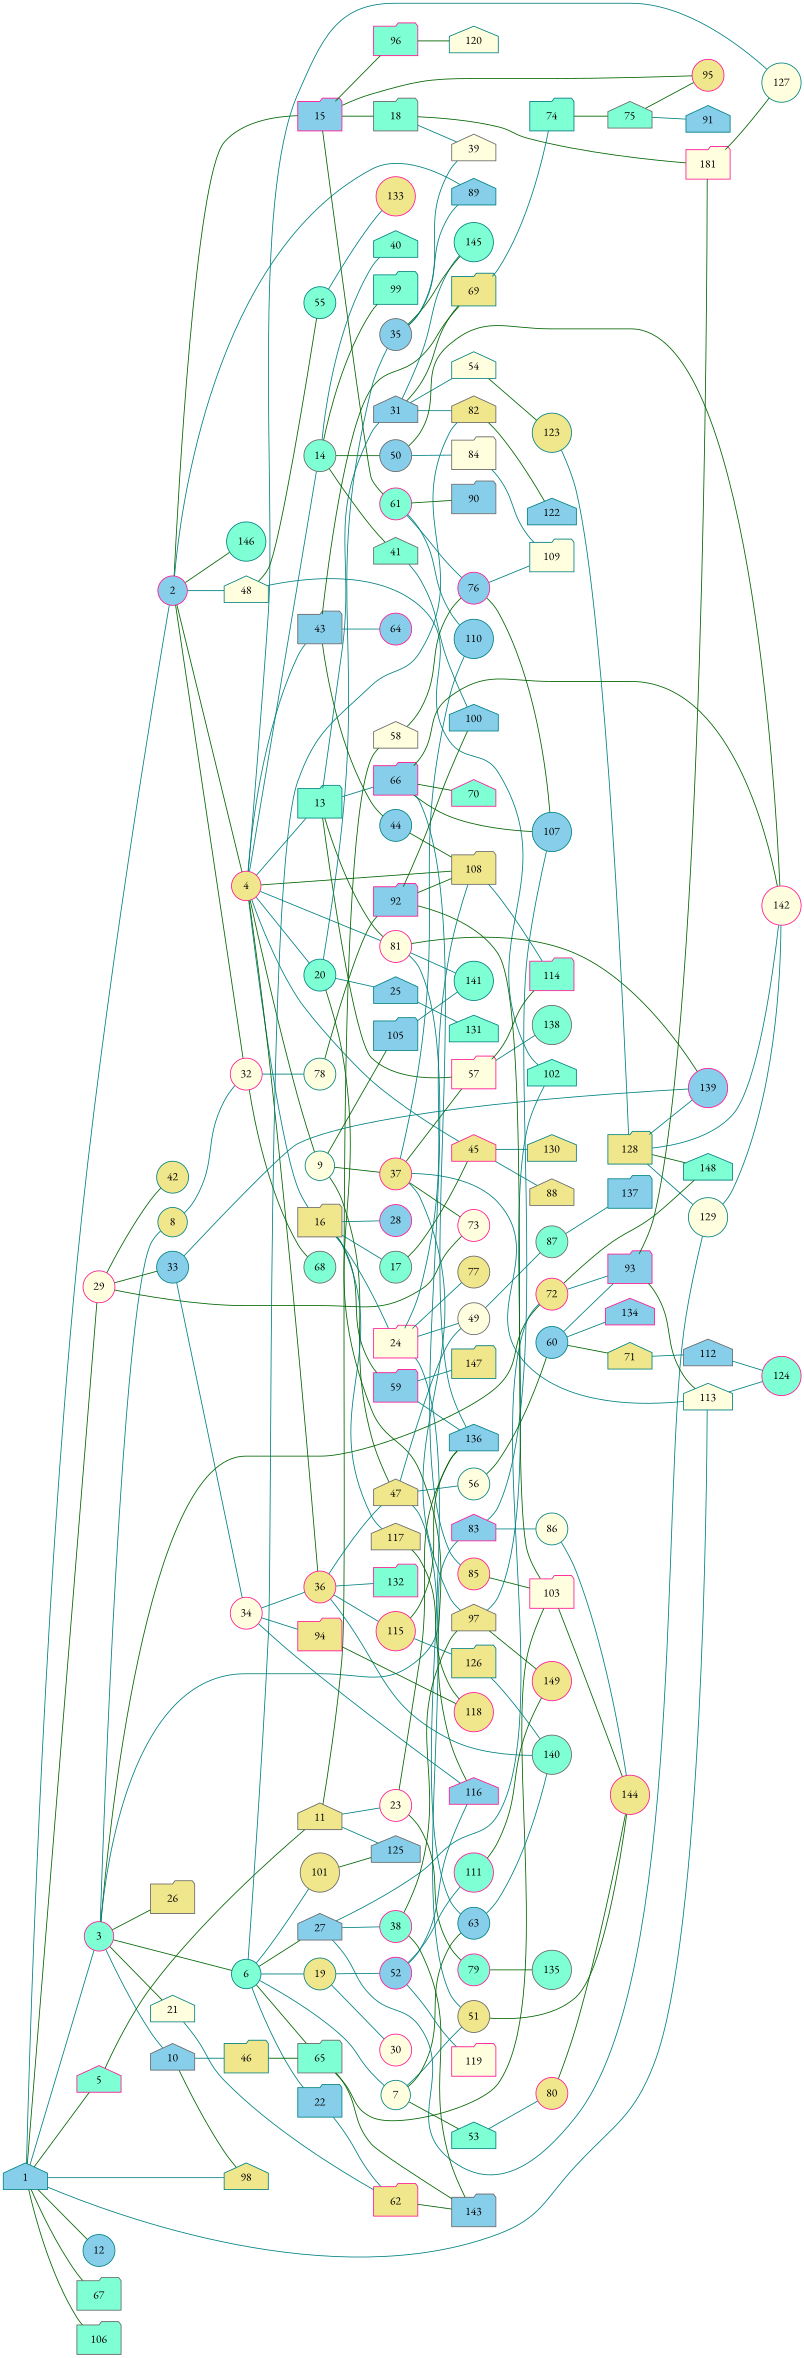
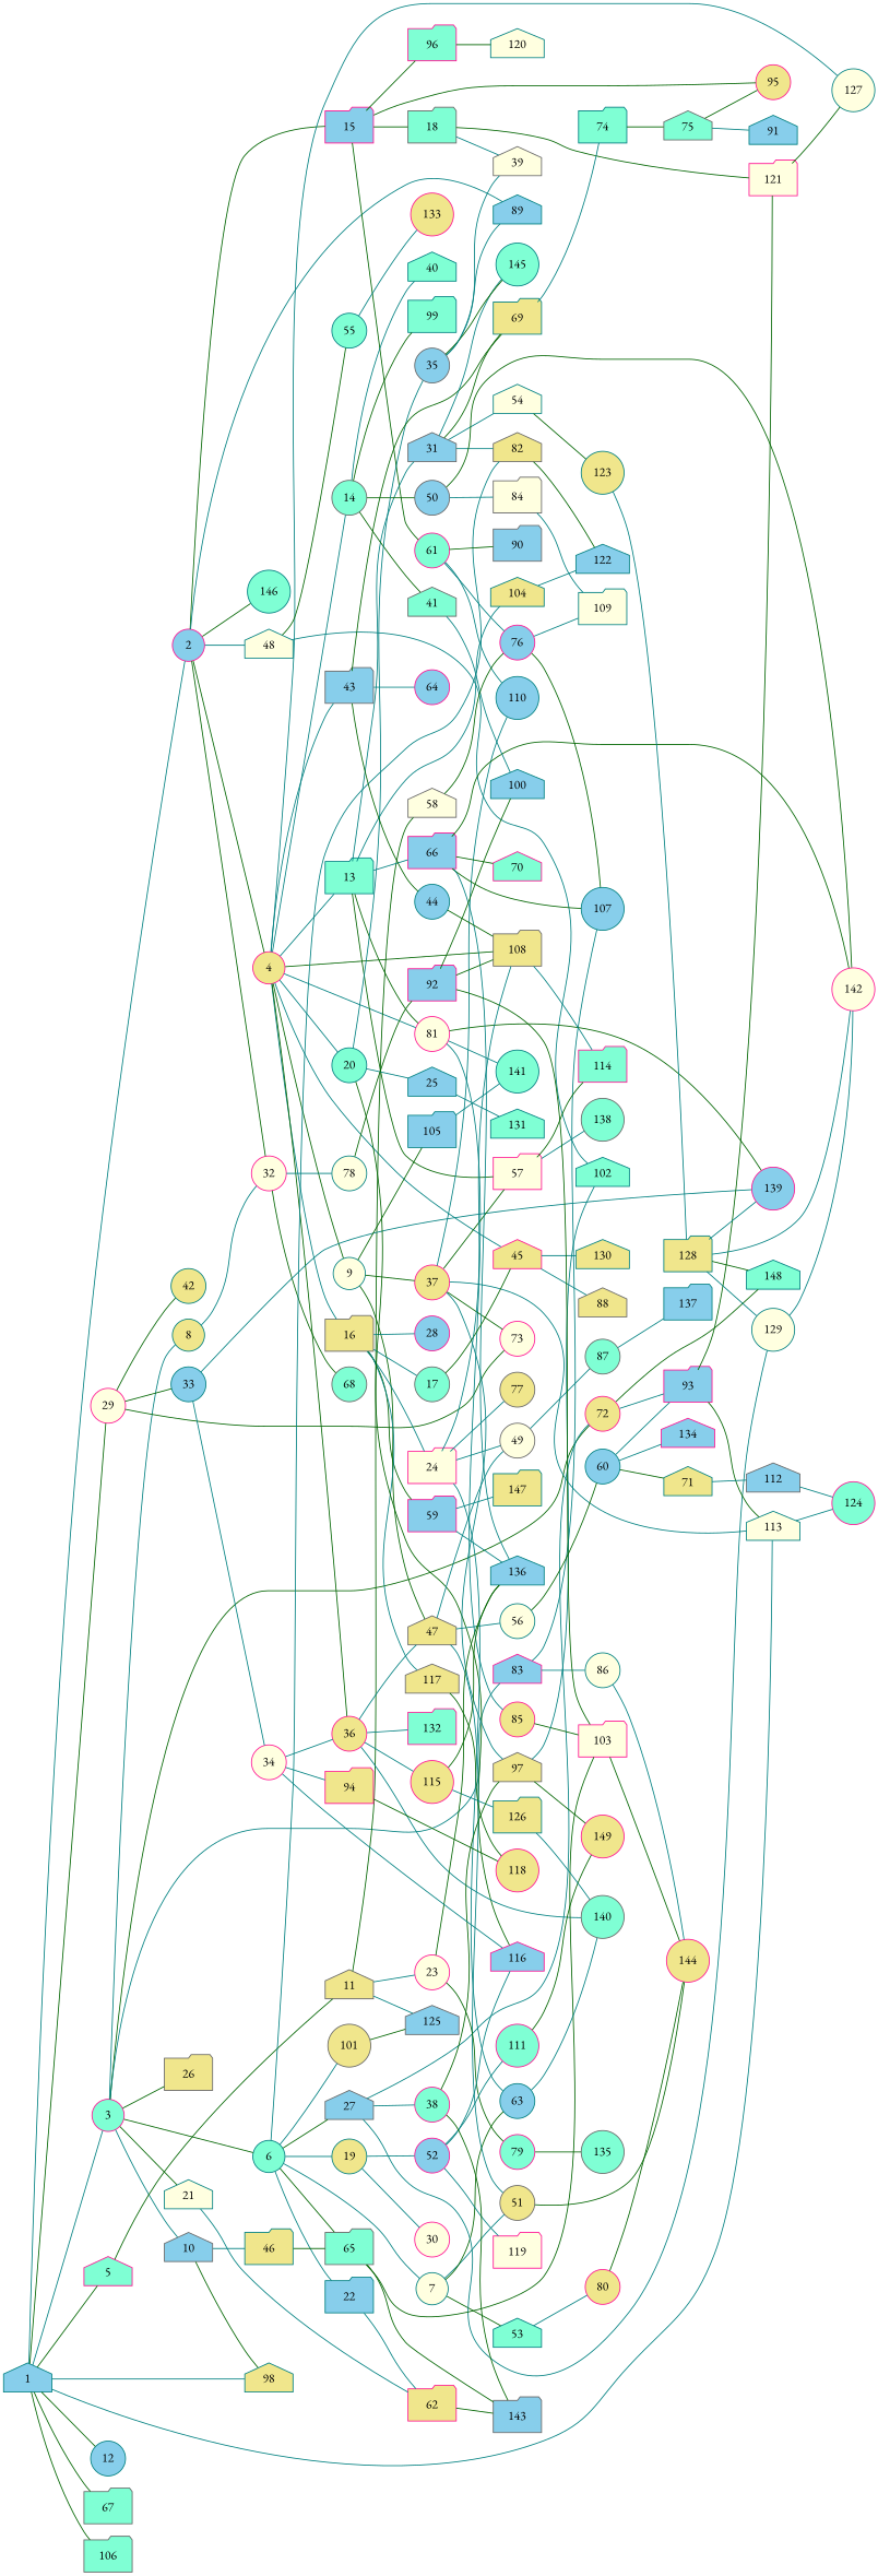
  graph {
    fontname="EB Garamond"
    rankdir=LR
    node [color=teal fillcolor=skyblue fontname="EB Garamond" shape=circle style=filled]
    edge [color=teal fontname="EB Garamond"]
    1 [shape=house]
    2 [color=deeppink]
    3 [color=deeppink fillcolor=aquamarine]
    5 [color=deeppink fillcolor=aquamarine shape=house]
    12
    29 [color=deeppink fillcolor=lightyellow]
    67 [color=gray40 fillcolor=aquamarine shape=folder]
    98 [fillcolor=khaki shape=house]
    106 [color=gray40 fillcolor=aquamarine shape=folder]
    113 [fillcolor=lightyellow shape=house]
    4 [color=deeppink fillcolor=khaki]
    15 [color=deeppink shape=folder]
    32 [color=deeppink fillcolor=lightyellow]
    48 [fillcolor=lightyellow shape=house]
    89 [shape=house]
    146 [fillcolor=aquamarine]
    6 [fillcolor=aquamarine]
    8 [fillcolor=khaki]
    10 [color=gray40 shape=house]
    21 [fillcolor=lightyellow shape=house]
    26 [color=gray40 fillcolor=khaki shape=folder]
    72 [color=deeppink fillcolor=khaki]
    83 [color=deeppink shape=house]
    11 [color=gray40 fillcolor=khaki shape=house]
    33
    42 [fillcolor=khaki]
    73 [color=deeppink fillcolor=lightyellow]
    124 [color=deeppink fillcolor=aquamarine]
    9 [fillcolor=lightyellow]
    13 [fillcolor=aquamarine shape=folder]
    14 [color=gray40 fillcolor=aquamarine]
    16 [color=gray40 fillcolor=khaki shape=folder]
    20 [fillcolor=aquamarine]
    36 [color=deeppink fillcolor=khaki]
    43 [color=gray40 shape=folder]
    45 [color=deeppink fillcolor=khaki shape=house]
    81 [color=deeppink fillcolor=lightyellow]
    108 [color=gray40 fillcolor=khaki shape=folder]
    127 [fillcolor=lightyellow]
    18 [color=gray40 fillcolor=aquamarine shape=folder]
    61 [color=deeppink fillcolor=aquamarine]
    95 [color=deeppink fillcolor=khaki]
    96 [color=deeppink fillcolor=aquamarine shape=folder]
    68 [color=gray40 fillcolor=aquamarine]
    78 [fillcolor=lightyellow]
    55 [fillcolor=aquamarine]
    102 [fillcolor=aquamarine shape=house]
    7 [fillcolor=lightyellow]
    19 [fillcolor=khaki]
    22 [shape=folder]
    27 [color=gray40 shape=house]
    65 [color=gray40 fillcolor=aquamarine shape=folder]
    82 [color=gray40 fillcolor=khaki shape=house]
    101 [color=gray40 fillcolor=khaki]
    46 [fillcolor=khaki shape=folder]
    62 [color=deeppink fillcolor=khaki shape=folder]
    93 [color=deeppink shape=folder]
    148 [fillcolor=aquamarine shape=house]
    107
    86 [fillcolor=lightyellow]
    37 [color=deeppink fillcolor=khaki]
    47 [color=gray40 fillcolor=khaki shape=house]
    105 [shape=folder]
    31 [color=gray40 shape=house]
    57 [color=deeppink fillcolor=lightyellow shape=folder]
    66 [color=deeppink shape=folder]
+   104 [fillcolor=khaki shape=house]
    40 [fillcolor=aquamarine shape=house]
    41 [color=gray40 fillcolor=aquamarine shape=house]
    50 [color=gray40]
    99 [fillcolor=aquamarine shape=folder]
    17 [color=gray40 fillcolor=aquamarine]
    24 [color=deeppink fillcolor=lightyellow shape=folder]
    28 [color=deeppink]
    59 [color=deeppink shape=folder]
    117 [color=gray40 fillcolor=khaki shape=house]
    25 [shape=house]
    35 [color=gray40]
    116 [color=deeppink shape=house]
    115 [color=deeppink fillcolor=khaki]
    132 [color=deeppink fillcolor=aquamarine shape=folder]
    140 [color=gray40 fillcolor=aquamarine]
    69 [fillcolor=khaki shape=folder]
    44
    64 [color=deeppink]
    88 [color=gray40 fillcolor=khaki shape=house]
    130 [fillcolor=khaki shape=house]
    139 [color=deeppink]
    85 [color=deeppink fillcolor=khaki]
    141 [fillcolor=aquamarine]
    114 [color=deeppink fillcolor=aquamarine shape=folder]
    23 [color=deeppink fillcolor=lightyellow]
    58 [color=gray40 fillcolor=lightyellow shape=house]
    125 [color=gray40 shape=house]
    51 [color=gray40 fillcolor=khaki]
    53 [fillcolor=aquamarine shape=house]
    63
    30 [color=deeppink fillcolor=lightyellow]
    52 [color=deeppink]
    38 [color=deeppink fillcolor=aquamarine]
    129 [fillcolor=lightyellow]
    143 [color=gray40 shape=folder]
    103 [color=deeppink fillcolor=lightyellow shape=folder]
    122 [shape=house]
    144 [color=deeppink fillcolor=khaki]
    80 [color=deeppink fillcolor=khaki]
    97 [color=gray40 fillcolor=khaki shape=house]
    110
    49 [color=gray40 fillcolor=lightyellow]
    56 [fillcolor=lightyellow]
    79 [color=deeppink fillcolor=aquamarine]
    136 [shape=house]
    76 [color=deeppink]
    54 [fillcolor=lightyellow shape=house]
    145 [fillcolor=aquamarine]
    138 [color=gray40 fillcolor=aquamarine]
    142 [color=deeppink fillcolor=lightyellow]
    70 [color=deeppink fillcolor=aquamarine shape=house]
    100 [shape=house]
    84 [color=gray40 fillcolor=lightyellow shape=folder]
    39 [color=gray40 fillcolor=lightyellow shape=house]
-   121 [color=deeppink fillcolor=lightyellow shape=folder label=181]
+   121 [color=deeppink fillcolor=lightyellow shape=folder]
    90 [color=gray40 shape=folder]
    120 [fillcolor=lightyellow shape=house]
    77 [color=gray40 fillcolor=khaki]
    147 [fillcolor=khaki shape=folder]
    118 [color=deeppink fillcolor=khaki]
    111 [color=deeppink fillcolor=aquamarine]
    119 [color=deeppink fillcolor=lightyellow shape=folder]
    131 [fillcolor=aquamarine shape=house]
    135 [color=gray40 fillcolor=aquamarine]
    87 [color=gray40 fillcolor=aquamarine]
    34 [color=deeppink fillcolor=lightyellow]
    123 [fillcolor=khaki]
    74 [fillcolor=aquamarine shape=folder]
    92 [color=deeppink shape=folder]
    94 [color=deeppink fillcolor=khaki shape=folder]
    126 [fillcolor=khaki shape=folder]
    149 [color=deeppink fillcolor=khaki]
    60
    133 [color=deeppink fillcolor=khaki]
    137 [shape=folder]
    109 [fillcolor=lightyellow shape=folder]
    128 [fillcolor=khaki shape=folder]
    71 [fillcolor=khaki shape=house]
    134 [color=deeppink shape=house]
    112 [color=gray40 shape=house]
    75 [color=gray40 fillcolor=aquamarine shape=house]
    91 [shape=house]
    1 -- 2
    1 -- 3
    1 -- 5 [color=darkgreen]
    1 -- 12 [color=darkgreen]
    1 -- 29 [color=darkgreen]
    1 -- 67 [color=darkgreen]
    1 -- 98
    1 -- 106 [color=darkgreen]
    1 -- 113
    2 -- 4 [color=darkgreen]
    2 -- 15 [color=darkgreen]
    2 -- 32 [color=darkgreen]
    2 -- 48
    2 -- 89
    2 -- 146 [color=darkgreen]
    3 -- 6 [color=darkgreen]
    3 -- 8
    3 -- 10
    3 -- 21 [color=darkgreen]
    3 -- 26 [color=darkgreen]
    3 -- 72 [color=darkgreen]
    3 -- 83
    5 -- 11 [color=darkgreen]
    29 -- 33 [color=darkgreen]
    29 -- 42 [color=darkgreen]
    29 -- 73 [color=darkgreen]
    113 -- 124
    4 -- 9 [color=darkgreen]
    4 -- 13
    4 -- 14
    4 -- 16
    4 -- 20
    4 -- 36 [color=darkgreen]
    4 -- 43
    4 -- 45
    4 -- 81
    4 -- 108 [color=darkgreen]
    4 -- 127
    15 -- 18 [color=darkgreen]
    15 -- 61 [color=darkgreen]
    15 -- 95 [color=darkgreen]
    15 -- 96 [color=darkgreen]
    32 -- 68 [color=darkgreen]
    32 -- 78
    48 -- 55 [color=darkgreen]
    48 -- 102
    6 -- 7
    6 -- 19
    6 -- 22
    6 -- 27 [color=darkgreen]
    6 -- 65 [color=darkgreen]
    6 -- 82
    6 -- 101
    8 -- 32
    10 -- 98 [color=darkgreen]
    10 -- 46
    21 -- 62
    72 -- 93
    72 -- 148 [color=darkgreen]
    83 -- 107
    83 -- 86
    11 -- 23
    11 -- 58 [color=darkgreen]
    11 -- 125
    33 -- 139
    33 -- 34
    9 -- 37 [color=darkgreen]
    9 -- 47 [color=darkgreen]
    9 -- 105 [color=darkgreen]
    13 -- 81 [color=darkgreen]
    13 -- 31
    13 -- 57 [color=darkgreen]
    13 -- 66
+   13 -- 104
    14 -- 40
    14 -- 41 [color=darkgreen]
    14 -- 50 [color=darkgreen]
    14 -- 99 [color=darkgreen]
    16 -- 17
    16 -- 24
    16 -- 28
    16 -- 59 [color=darkgreen]
    16 -- 117
    20 -- 25
    20 -- 35
    20 -- 116 [color=darkgreen]
    36 -- 47
    36 -- 115
    36 -- 132
    36 -- 140
    43 -- 69 [color=darkgreen]
    43 -- 44 [color=darkgreen]
    43 -- 64
    45 -- 88
    45 -- 130
    81 -- 139 [color=darkgreen]
    81 -- 85
    81 -- 141
    108 -- 114
    18 -- 39
    18 -- 121 [color=darkgreen]
    61 -- 110
    61 -- 76
    61 -- 90 [color=darkgreen]
    96 -- 120 [color=darkgreen]
    78 -- 92 [color=darkgreen]
    55 -- 133
    7 -- 51
    7 -- 53 [color=darkgreen]
    7 -- 63 [color=darkgreen]
    19 -- 30
    19 -- 52
    22 -- 62
    27 -- 72
    27 -- 38
    27 -- 129
    65 -- 143 [color=darkgreen]
    65 -- 103 [color=darkgreen]
    82 -- 122 [color=darkgreen]
    101 -- 125 [color=darkgreen]
    46 -- 65 [color=darkgreen]
    62 -- 143 [color=darkgreen]
    93 -- 113 [color=darkgreen]
    93 -- 121 [color=darkgreen]
    86 -- 144
    37 -- 113
    37 -- 73 [color=darkgreen]
    37 -- 57 [color=darkgreen]
    37 -- 97
    37 -- 110
    47 -- 51
    47 -- 49
    47 -- 56
    105 -- 141
    31 -- 82
    31 -- 69 [color=darkgreen]
    31 -- 54
    31 -- 145
    57 -- 114 [color=darkgreen]
    57 -- 138
    66 -- 107 [color=darkgreen]
    66 -- 136
    66 -- 142 [color=darkgreen]
    66 -- 70 [color=darkgreen]
+   104 -- 122
    41 -- 100
    50 -- 142 [color=darkgreen]
    50 -- 84
    17 -- 45 [color=darkgreen]
    24 -- 108
    24 -- 63
    24 -- 49
    24 -- 77
    59 -- 136
    59 -- 147
    117 -- 118 [color=darkgreen]
    25 -- 131
    35 -- 89
    35 -- 145 [color=darkgreen]
    35 -- 39
    115 -- 136 [color=darkgreen]
    115 -- 126
    69 -- 74
    44 -- 108 [color=darkgreen]
    85 -- 103 [color=darkgreen]
    23 -- 79 [color=darkgreen]
    23 -- 136 [color=darkgreen]
    58 -- 76 [color=darkgreen]
    51 -- 144 [color=darkgreen]
    53 -- 80
    63 -- 140
    52 -- 116
    52 -- 111
    52 -- 119
    38 -- 143 [color=darkgreen]
    38 -- 97 [color=darkgreen]
    129 -- 142
    103 -- 144 [color=darkgreen]
    80 -- 144 [color=darkgreen]
    97 -- 102
    97 -- 149 [color=darkgreen]
    49 -- 87
    56 -- 60 [color=darkgreen]
    79 -- 135 [color=darkgreen]
    76 -- 107 [color=darkgreen]
    76 -- 109
    54 -- 123 [color=darkgreen]
    84 -- 109
    121 -- 127 [color=darkgreen]
    111 -- 149 [color=darkgreen]
    87 -- 137
    34 -- 36
    34 -- 116
    34 -- 94
    123 -- 128
    74 -- 75 [color=darkgreen]
    92 -- 108 [color=darkgreen]
    92 -- 103 [color=darkgreen]
    92 -- 100 [color=darkgreen]
    94 -- 118 [color=darkgreen]
    126 -- 140
    60 -- 93
    60 -- 71 [color=darkgreen]
    60 -- 134
    128 -- 148 [color=darkgreen]
    128 -- 139
    128 -- 129
    128 -- 142
    71 -- 112
    112 -- 124
    75 -- 95 [color=darkgreen]
    75 -- 91
  }
